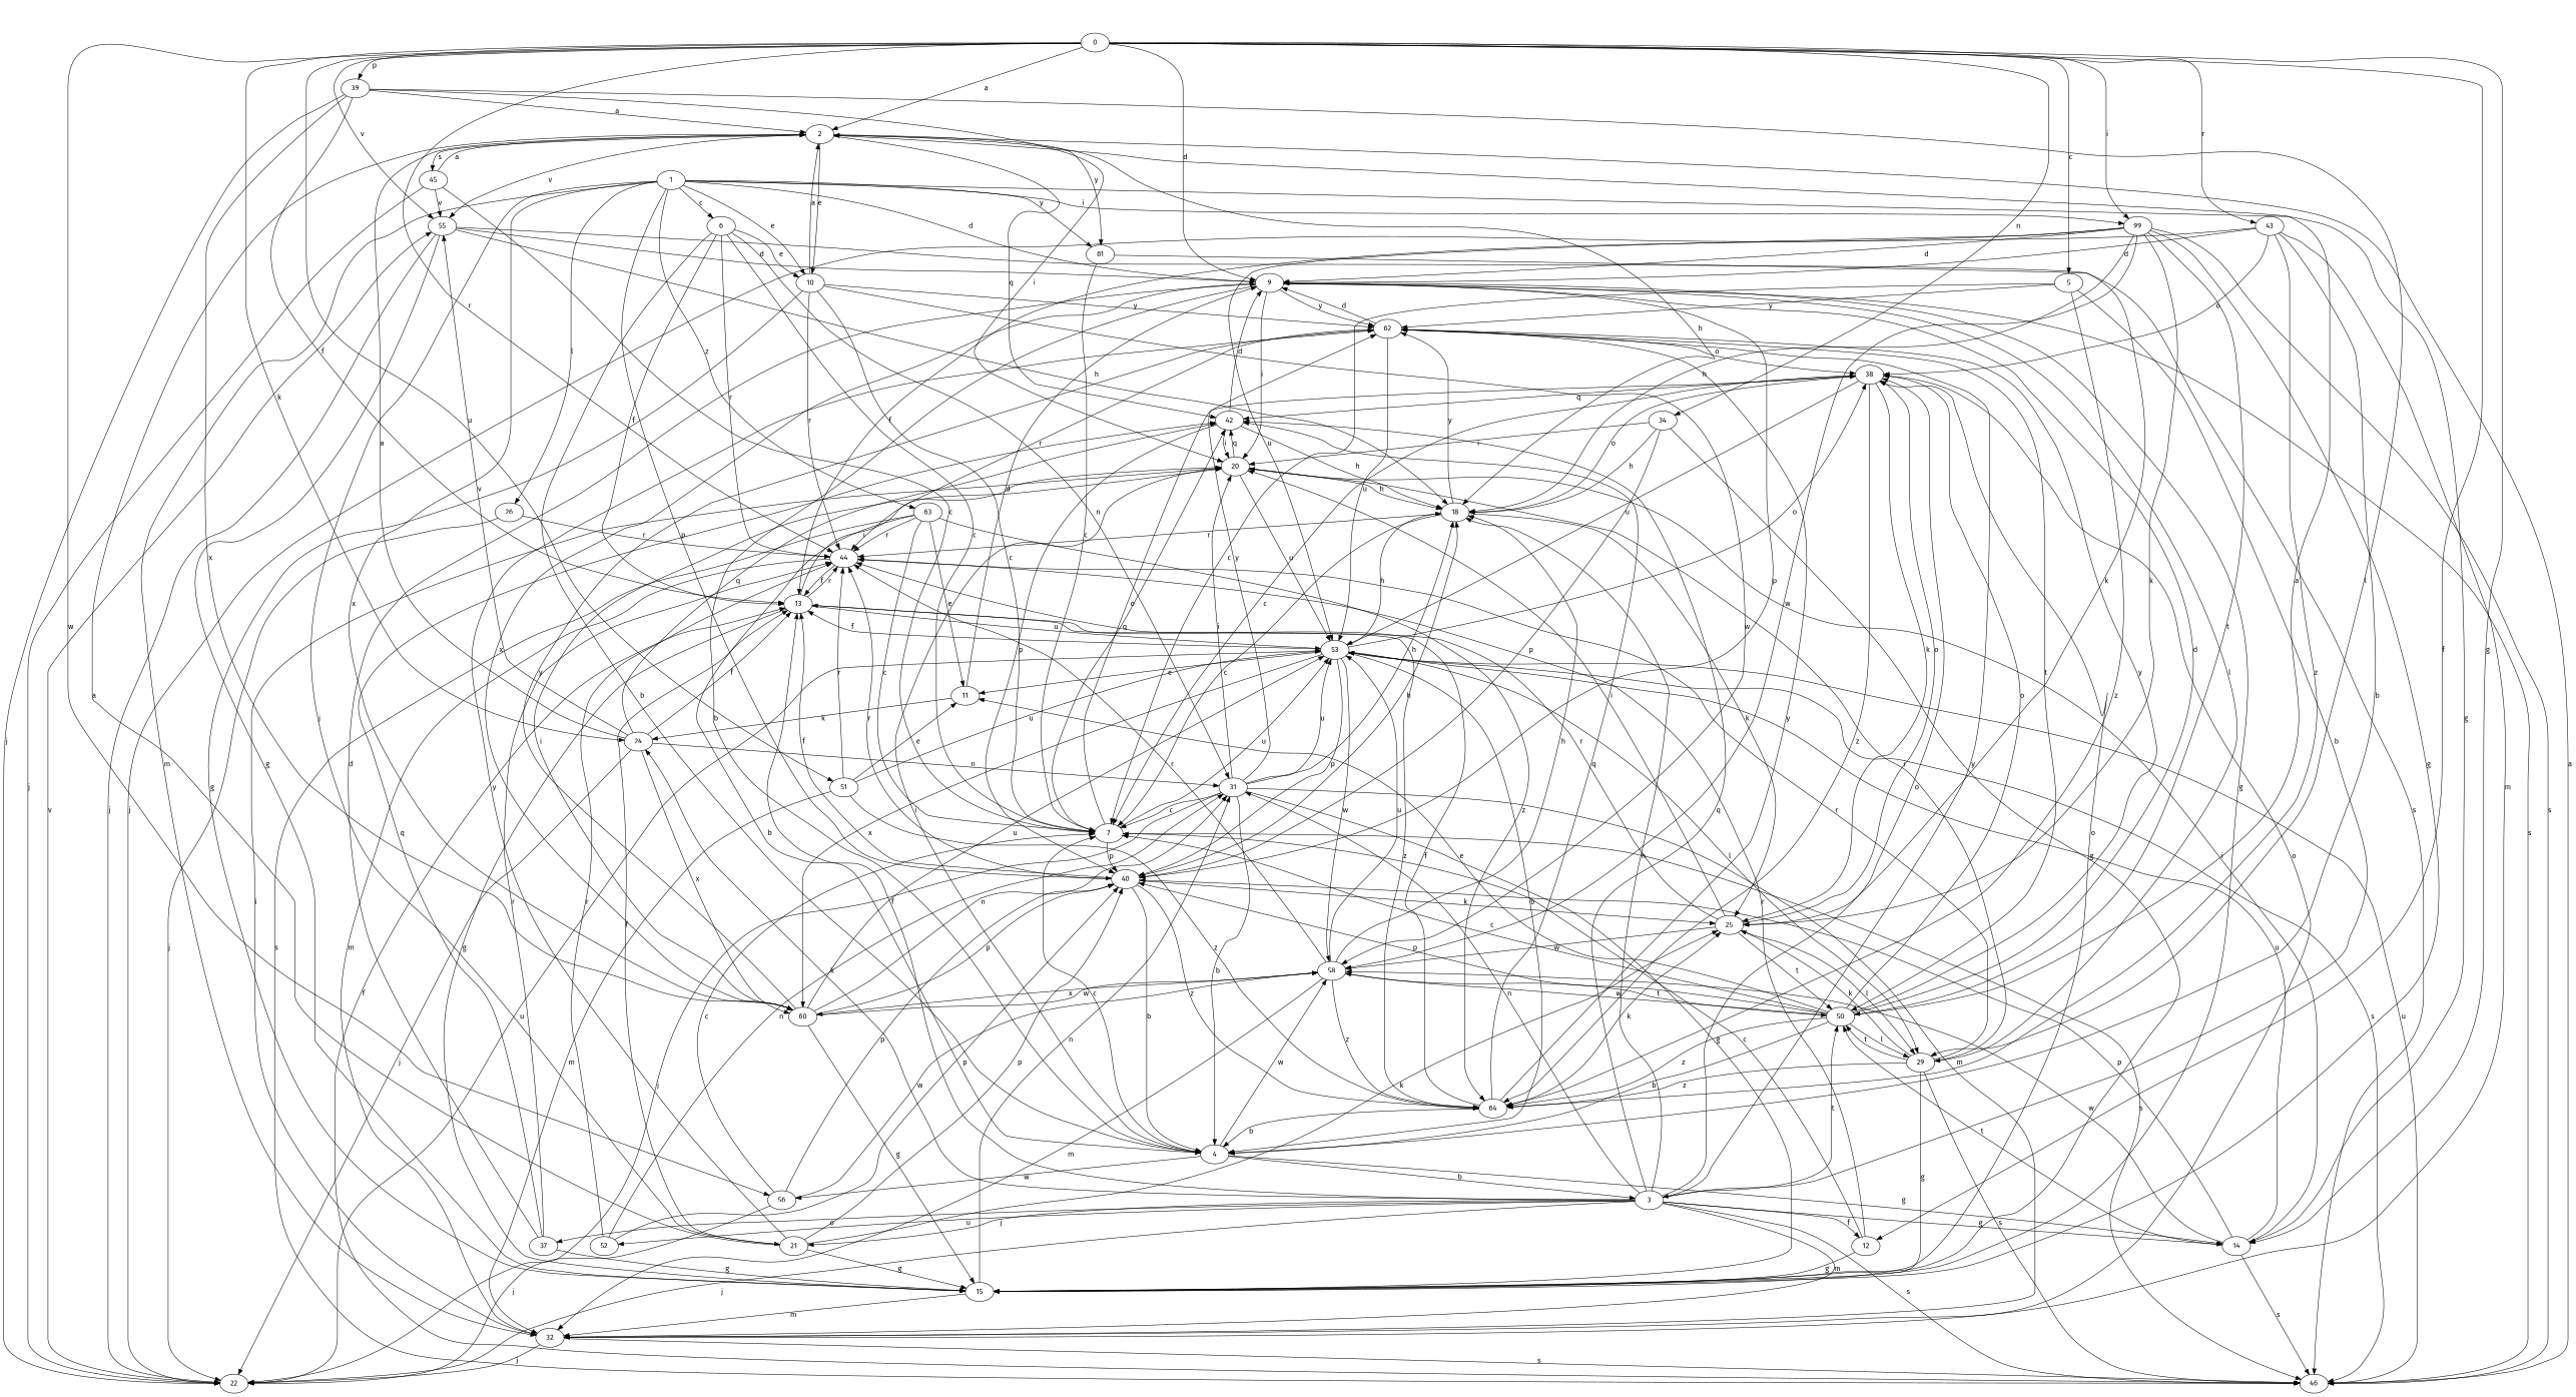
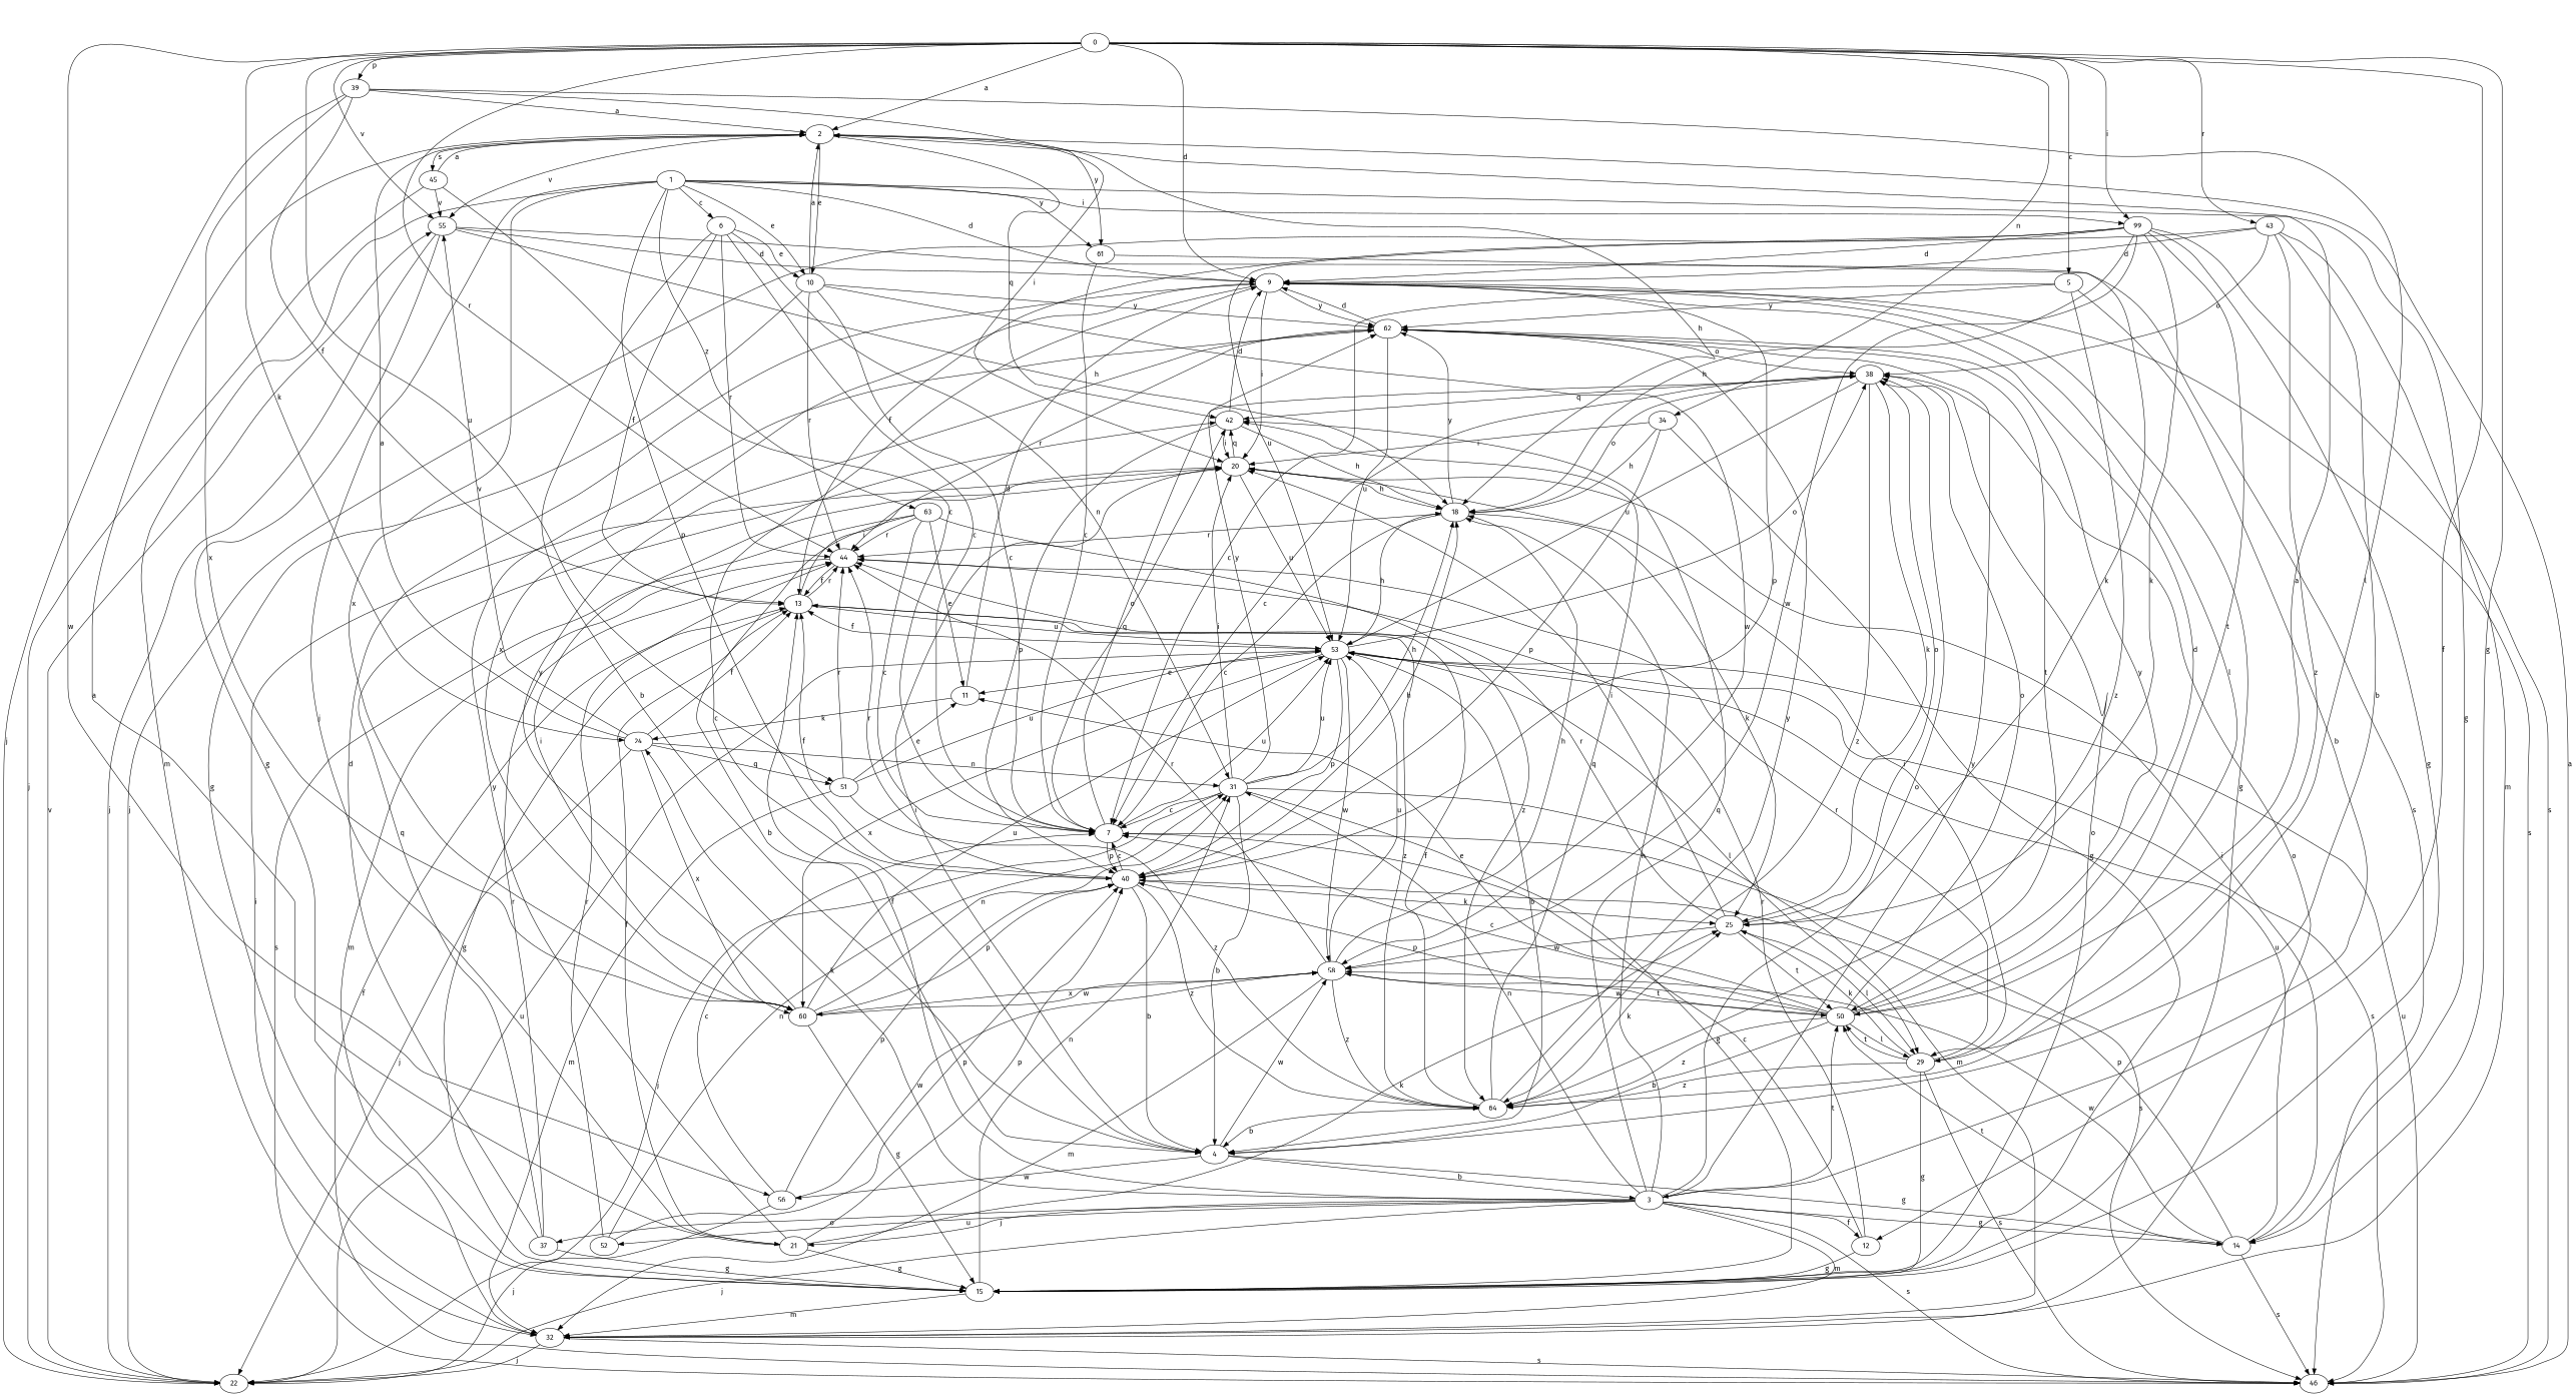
  strict digraph {
    fontname="Fira Sans"
    node [fontname="Fira Sans"]
    edge [fontname="Fira Sans"]
    0
    2
    5
    9
    12
    14
    n7 [label=99]
    24
    34
    39
    43
    44
    51
    55
    56
    10
    61
    18
    42
    45
    3
    62
    7
    64
    40
    60
    29
    46
    4
    20
    15
    50
    58
    53
    22
    25
    13
    n38 [label=31]
    32
    38
    11
    1
    6
    21
-   26
    63
    37
    52
    0 -> 2 [label=a]
    0 -> 5 [label=c]
    0 -> 9 [label=d]
    0 -> 12 [label=f]
    0 -> 14 [label=g]
    0 -> n7 [label=i]
    0 -> 24 [label=k]
    0 -> 34 [label=n]
    0 -> 39 [label=p]
    0 -> 43 [label=r]
    0 -> 44 [label=r]
    0 -> 51 [label=u]
    0 -> 55 [label=v]
    0 -> 56 [label=w]
    2 -> 55 [label=v]
    2 -> 10 [label=e]
    2 -> 61 [label=y]
    2 -> 18 [label=h]
    2 -> 42 [label=q]
    2 -> 45 [label=s]
    5 -> 3 [label=b]
    5 -> 62 [label=y]
    5 -> 7 [label=c]
    5 -> 64 [label=z]
    9 -> 62 [label=y]
    9 -> 40 [label=p]
    9 -> 60 [label=x]
    9 -> 29 [label=l]
    9 -> 46 [label=s]
-   9 -> 4 [label=b]
+   9 -> 4 [label=c]
    9 -> 20 [label=i]
    9 -> 15 [label=g]
    12 -> 44 [label=r]
    12 -> 7 [label=c]
    12 -> 15 [label=g]
    14 -> 40 [label=p]
    14 -> 46 [label=s]
    14 -> 20 [label=i]
    14 -> 50 [label=t]
    14 -> 58 [label=w]
    14 -> 53 [label=u]
    n7 -> 9 [label=d]
    n7 -> 18 [label=h]
    n7 -> 46 [label=s]
    n7 -> 15 [label=g]
    n7 -> 50 [label=t]
    n7 -> 58 [label=w]
    n7 -> 53 [label=u]
    n7 -> 22 [label=j]
    n7 -> 25 [label=k]
    24 -> 2 [label=a]
    24 -> 55 [label=v]
-   24 -> 42 [label=q]
+   24 -> 51 [label=q]
    24 -> 60 [label=x]
    24 -> 22 [label=j]
    24 -> 13 [label=f]
    24 -> n38 [label=n]
    34 -> 18 [label=h]
    34 -> 40 [label=p]
    34 -> 20 [label=i]
    34 -> 15 [label=g]
    39 -> 2 [label=a]
    39 -> 60 [label=x]
    39 -> 29 [label=l]
    39 -> 20 [label=i]
    39 -> 22 [label=j]
    39 -> 13 [label=f]
    43 -> 9 [label=d]
    43 -> 64 [label=z]
    43 -> 4 [label=b]
    43 -> 13 [label=f]
    43 -> 32 [label=m]
    43 -> 38 [label=o]
    44 -> 13 [label=f]
    44 -> 32 [label=m]
    51 -> 44 [label=r]
    51 -> 64 [label=z]
    51 -> 53 [label=u]
    51 -> 32 [label=m]
    51 -> 11 [label=e]
    55 -> 9 [label=d]
    55 -> 18 [label=h]
    55 -> 46 [label=s]
    55 -> 15 [label=g]
    55 -> 22 [label=j]
    56 -> 7 [label=c]
    56 -> 40 [label=p]
    56 -> 58 [label=w]
    56 -> 22 [label=j]
    10 -> 2 [label=a]
    10 -> 44 [label=r]
    10 -> 62 [label=y]
    10 -> 7 [label=c]
    10 -> 15 [label=g]
    10 -> 58 [label=w]
    61 -> 7 [label=c]
    61 -> 25 [label=k]
    18 -> 44 [label=r]
    18 -> 62 [label=y]
    18 -> 7 [label=c]
    18 -> 25 [label=k]
    18 -> 38 [label=o]
    42 -> 9 [label=d]
    42 -> 18 [label=h]
    42 -> 40 [label=p]
    42 -> 20 [label=i]
    45 -> 2 [label=a]
    45 -> 55 [label=v]
    45 -> 7 [label=c]
    45 -> 22 [label=j]
    3 -> 12 [label=f]
    3 -> 14 [label=g]
    3 -> 24 [label=k]
    3 -> 18 [label=h]
    3 -> 42 [label=q]
    3 -> 62 [label=y]
    3 -> 46 [label=s]
    3 -> 50 [label=t]
    3 -> 22 [label=j]
    3 -> 13 [label=f]
    3 -> n38 [label=n]
    3 -> 32 [label=m]
    3 -> 38 [label=o]
    3 -> 21 [label=j]
    3 -> 37 [label=o]
    3 -> 52 [label=u]
    62 -> 9 [label=d]
    62 -> 44 [label=r]
    62 -> 50 [label=t]
    62 -> 53 [label=u]
    62 -> 38 [label=o]
    7 -> 42 [label=q]
    7 -> 40 [label=p]
    7 -> 46 [label=s]
    7 -> 53 [label=u]
    7 -> 38 [label=o]
    64 -> 42 [label=q]
    64 -> 62 [label=y]
    64 -> 4 [label=b]
    64 -> 25 [label=k]
    64 -> 13 [label=f]
    40 -> 44 [label=r]
    40 -> 18 [label=h]
-   4 -> 7 [label=c]
+   40 -> 7 [label=c]
    40 -> 64 [label=z]
    40 -> 4 [label=b]
    40 -> 25 [label=k]
    40 -> 13 [label=f]
    60 -> 62 [label=y]
    60 -> 40 [label=p]
    60 -> 20 [label=i]
    60 -> 15 [label=g]
    60 -> 58 [label=w]
    60 -> 53 [label=u]
    60 -> n38 [label=n]
    29 -> 44 [label=r]
    29 -> 64 [label=z]
    29 -> 46 [label=s]
    29 -> 20 [label=i]
    29 -> 15 [label=g]
    29 -> 50 [label=t]
    29 -> 25 [label=k]
    46 -> 2 [label=a]
    46 -> 53 [label=u]
    46 -> 13 [label=f]
    4 -> 14 [label=g]
    4 -> 56 [label=w]
    4 -> 3 [label=b]
    4 -> 20 [label=i]
    4 -> 58 [label=w]
    20 -> 18 [label=h]
    20 -> 42 [label=q]
    20 -> 53 [label=u]
    15 -> n38 [label=n]
    15 -> 32 [label=m]
    15 -> 38 [label=o]
    50 -> 2 [label=a]
    50 -> 9 [label=d]
    50 -> 62 [label=y]
    50 -> 7 [label=c]
    50 -> 64 [label=z]
    50 -> 40 [label=p]
    50 -> 29 [label=l]
    50 -> 4 [label=b]
    50 -> 58 [label=w]
    50 -> 38 [label=o]
    50 -> 11 [label=e]
    58 -> 44 [label=r]
    58 -> 18 [label=h]
    58 -> 64 [label=z]
    58 -> 60 [label=x]
    58 -> 50 [label=t]
    58 -> 53 [label=u]
    58 -> 32 [label=m]
    53 -> 18 [label=h]
    53 -> 40 [label=p]
    53 -> 60 [label=x]
    53 -> 29 [label=l]
    53 -> 46 [label=s]
    53 -> 4 [label=b]
    53 -> 58 [label=w]
    53 -> 13 [label=f]
    53 -> 38 [label=o]
    53 -> 11 [label=e]
    22 -> 55 [label=v]
    22 -> 53 [label=u]
    25 -> 44 [label=r]
    25 -> 29 [label=l]
    25 -> 20 [label=i]
    25 -> 50 [label=t]
    25 -> 58 [label=w]
    25 -> 38 [label=o]
    13 -> 44 [label=r]
    13 -> 64 [label=z]
    13 -> 20 [label=i]
    13 -> 15 [label=g]
    13 -> 53 [label=u]
    n38 -> 18 [label=h]
    n38 -> 62 [label=y]
    n38 -> 7 [label=c]
    n38 -> 4 [label=b]
    n38 -> 20 [label=i]
    n38 -> 15 [label=g]
    n38 -> 53 [label=u]
    n38 -> 22 [label=j]
    n38 -> 32 [label=m]
    32 -> 46 [label=s]
    32 -> 20 [label=i]
    32 -> 22 [label=j]
    32 -> 38 [label=o]
    38 -> 42 [label=q]
    38 -> 7 [label=c]
    38 -> 64 [label=z]
    38 -> 53 [label=u]
    38 -> 25 [label=k]
    11 -> 9 [label=d]
    11 -> 24 [label=k]
    1 -> 9 [label=d]
    1 -> 14 [label=g]
    1 -> n7 [label=i]
    1 -> 10 [label=e]
    1 -> 61 [label=y]
    1 -> 40 [label=p]
    1 -> 60 [label=x]
    1 -> 32 [label=m]
    1 -> 6 [label=c]
    1 -> 21 [label=j]
-   1 -> 26 [label=l]
    1 -> 63 [label=z]
    6 -> 44 [label=r]
    6 -> 10 [label=e]
    6 -> 7 [label=c]
    6 -> 4 [label=b]
    6 -> 13 [label=f]
    6 -> n38 [label=n]
    21 -> 2 [label=a]
    21 -> 62 [label=y]
    21 -> 40 [label=p]
    21 -> 15 [label=g]
    21 -> 25 [label=k]
    21 -> 13 [label=f]
-   26 -> 44 [label=r]
-   26 -> 22 [label=j]
    63 -> 44 [label=r]
    63 -> 7 [label=c]
    63 -> 64 [label=z]
    63 -> 46 [label=s]
    63 -> 4 [label=b]
    63 -> 11 [label=e]
    37 -> 9 [label=d]
    37 -> 44 [label=r]
    37 -> 42 [label=q]
    37 -> 15 [label=g]
    52 -> 44 [label=r]
    52 -> 40 [label=p]
    52 -> n38 [label=n]
  }
